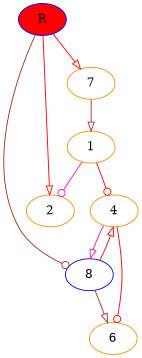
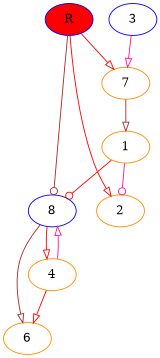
  digraph {
    node [color=darkorange]
    edge [arrowhead=onormal color=red]
    1
    2
    8 [color=blue]
    4
    6
+   3 [color=blue]
    7
    R [color=blue fillcolor="#ff0000" style=filled]
    1 -> 2 [arrowhead=odot color=deeppink]
-   1 -> 4 [arrowhead=odot]
+   1 -> 8 [arrowhead=odot]
    8 -> 4
    8 -> 6 [color=brown]
    4 -> 8 [color=deeppink]
-   4 -> 6 [arrowhead=odot]
+   4 -> 6
+   3 -> 7 [color=deeppink]
    7 -> 1 [color=brown]
    R -> 2
    R -> 8 [arrowhead=odot color=brown]
    R -> 7
  }
